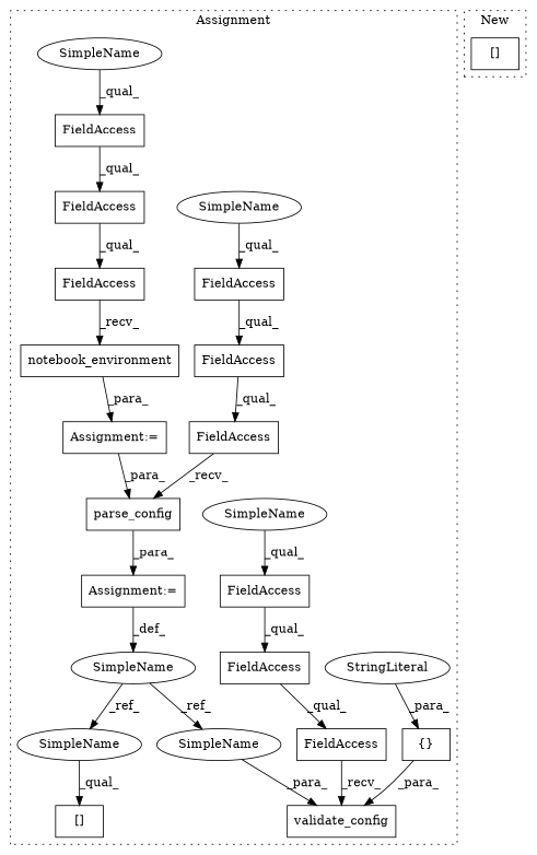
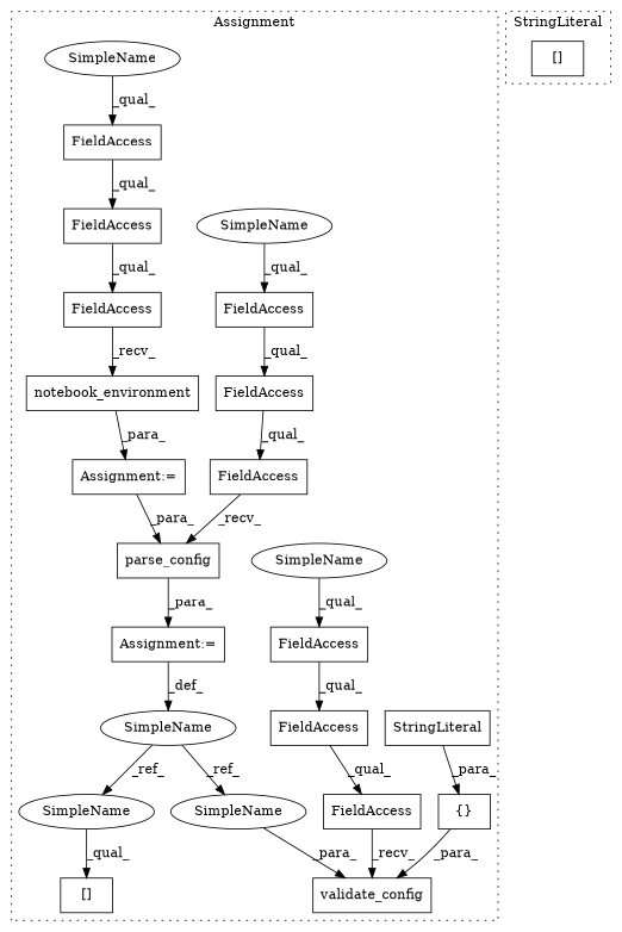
  digraph {
    node [a=22 l=29 s=20175 shape=box]
    n1 [a=32 l="16,1" label=validate_config s="20205,20271"]
    n2 [a=4 l="1,1" label="{}" s="20066,20100"]
-   n3 [a=45 l=17 label=StringLiteral s=20083 shape=ellipse]
+   n3 [a=45 l=17 label=StringLiteral s=20083]
    n4 [a=7 l=1 label="Assignment:=" s=19913]
    n5 [label=FieldAccess]
    n6 [l=20 label=FieldAccess]
    n7 [l=14 label=FieldAccess]
    n8 [a=2 l="10,1" label="[]" s="22302,22319"]
    n9 [a=42 l=9 label=SimpleName s=19972 shape=ellipse]
    n10 [a=32 l=22 label=notebook_environment s=19944]
    n11 [l=14 label=FieldAccess s=19914]
    n12 [a=32 l="13,1" label=parse_config s="20012,20033"]
    n13 [l=20 label=FieldAccess s=19914]
    n14 [label=FieldAccess s=19914]
    n15 [label=FieldAccess s=19982]
    n16 [l=20 label=FieldAccess s=19982]
    n17 [l=14 label=FieldAccess s=19982]
    n18 [a=7 l=1 label="Assignment:=" s=19981]
    n19 [a=42 l=9 label=SimpleName s=22302 shape=ellipse]
    n20 [a=42 l=9 label=SimpleName s=20221 shape=ellipse]
    n21 [a=42 l=6 label=SimpleName shape=ellipse]
    n22 [a=42 l=6 label=SimpleName s=19982 shape=ellipse]
    n23 [a=42 l=6 label=SimpleName s=19914 shape=ellipse]
    n24 [a=2 l="5,1" label="[]" s="22011,22030"]
    subgraph cluster_1 {
      label=Assignment
      style=dotted
      n1
      n2
      n3
      n4
      n5
      n6
      n7
      n8
      n9
      n10
      n11
      n12
      n13
      n14
      n15
      n16
      n17
      n18
      n19
      n20
      n21
      n22
      n23
    }
    subgraph cluster_2 {
-     label=New
+     label=StringLiteral
      style=dotted
      n24
    }
    n2 -> n1 [label=_para_]
    n3 -> n2 [label=_para_]
    n4 -> n12 [label=_para_]
    n5 -> n1 [label=_recv_]
    n6 -> n5 [label=_qual_]
    n7 -> n6 [label=_qual_]
    n9 -> n19 [label=_ref_]
    n9 -> n20 [label=_ref_]
    n10 -> n4 [label=_para_]
    n11 -> n13 [label=_qual_]
    n12 -> n18 [label=_para_]
    n13 -> n14 [label=_qual_]
    n14 -> n10 [label=_recv_]
    n15 -> n12 [label=_recv_]
    n16 -> n15 [label=_qual_]
    n17 -> n16 [label=_qual_]
    n18 -> n9 [label=_def_]
    n19 -> n8 [label=_qual_]
    n20 -> n1 [label=_para_]
    n21 -> n7 [label=_qual_]
    n22 -> n17 [label=_qual_]
    n23 -> n11 [label=_qual_]
  }
